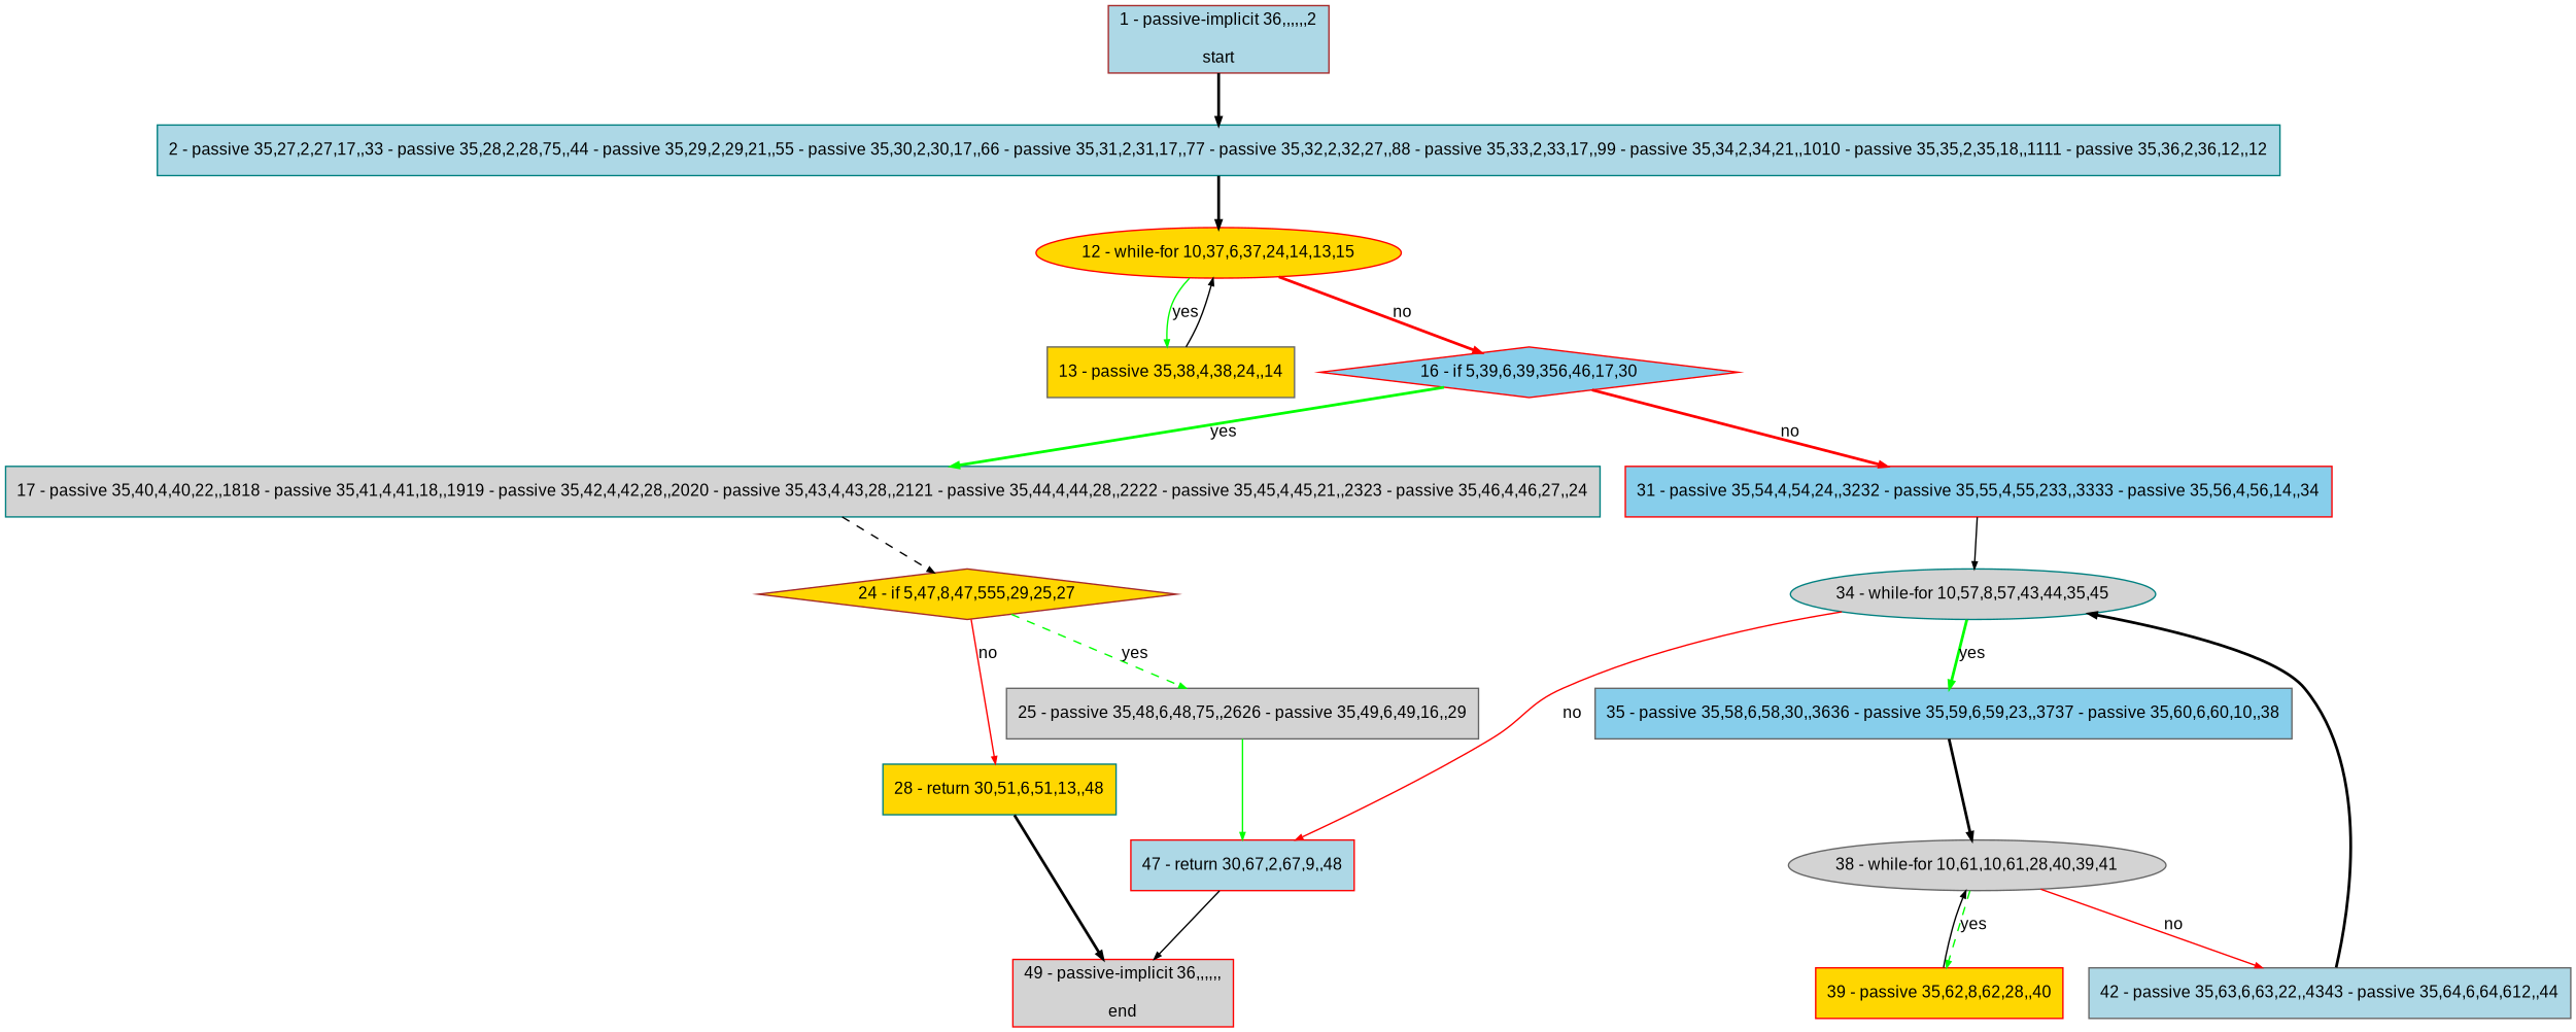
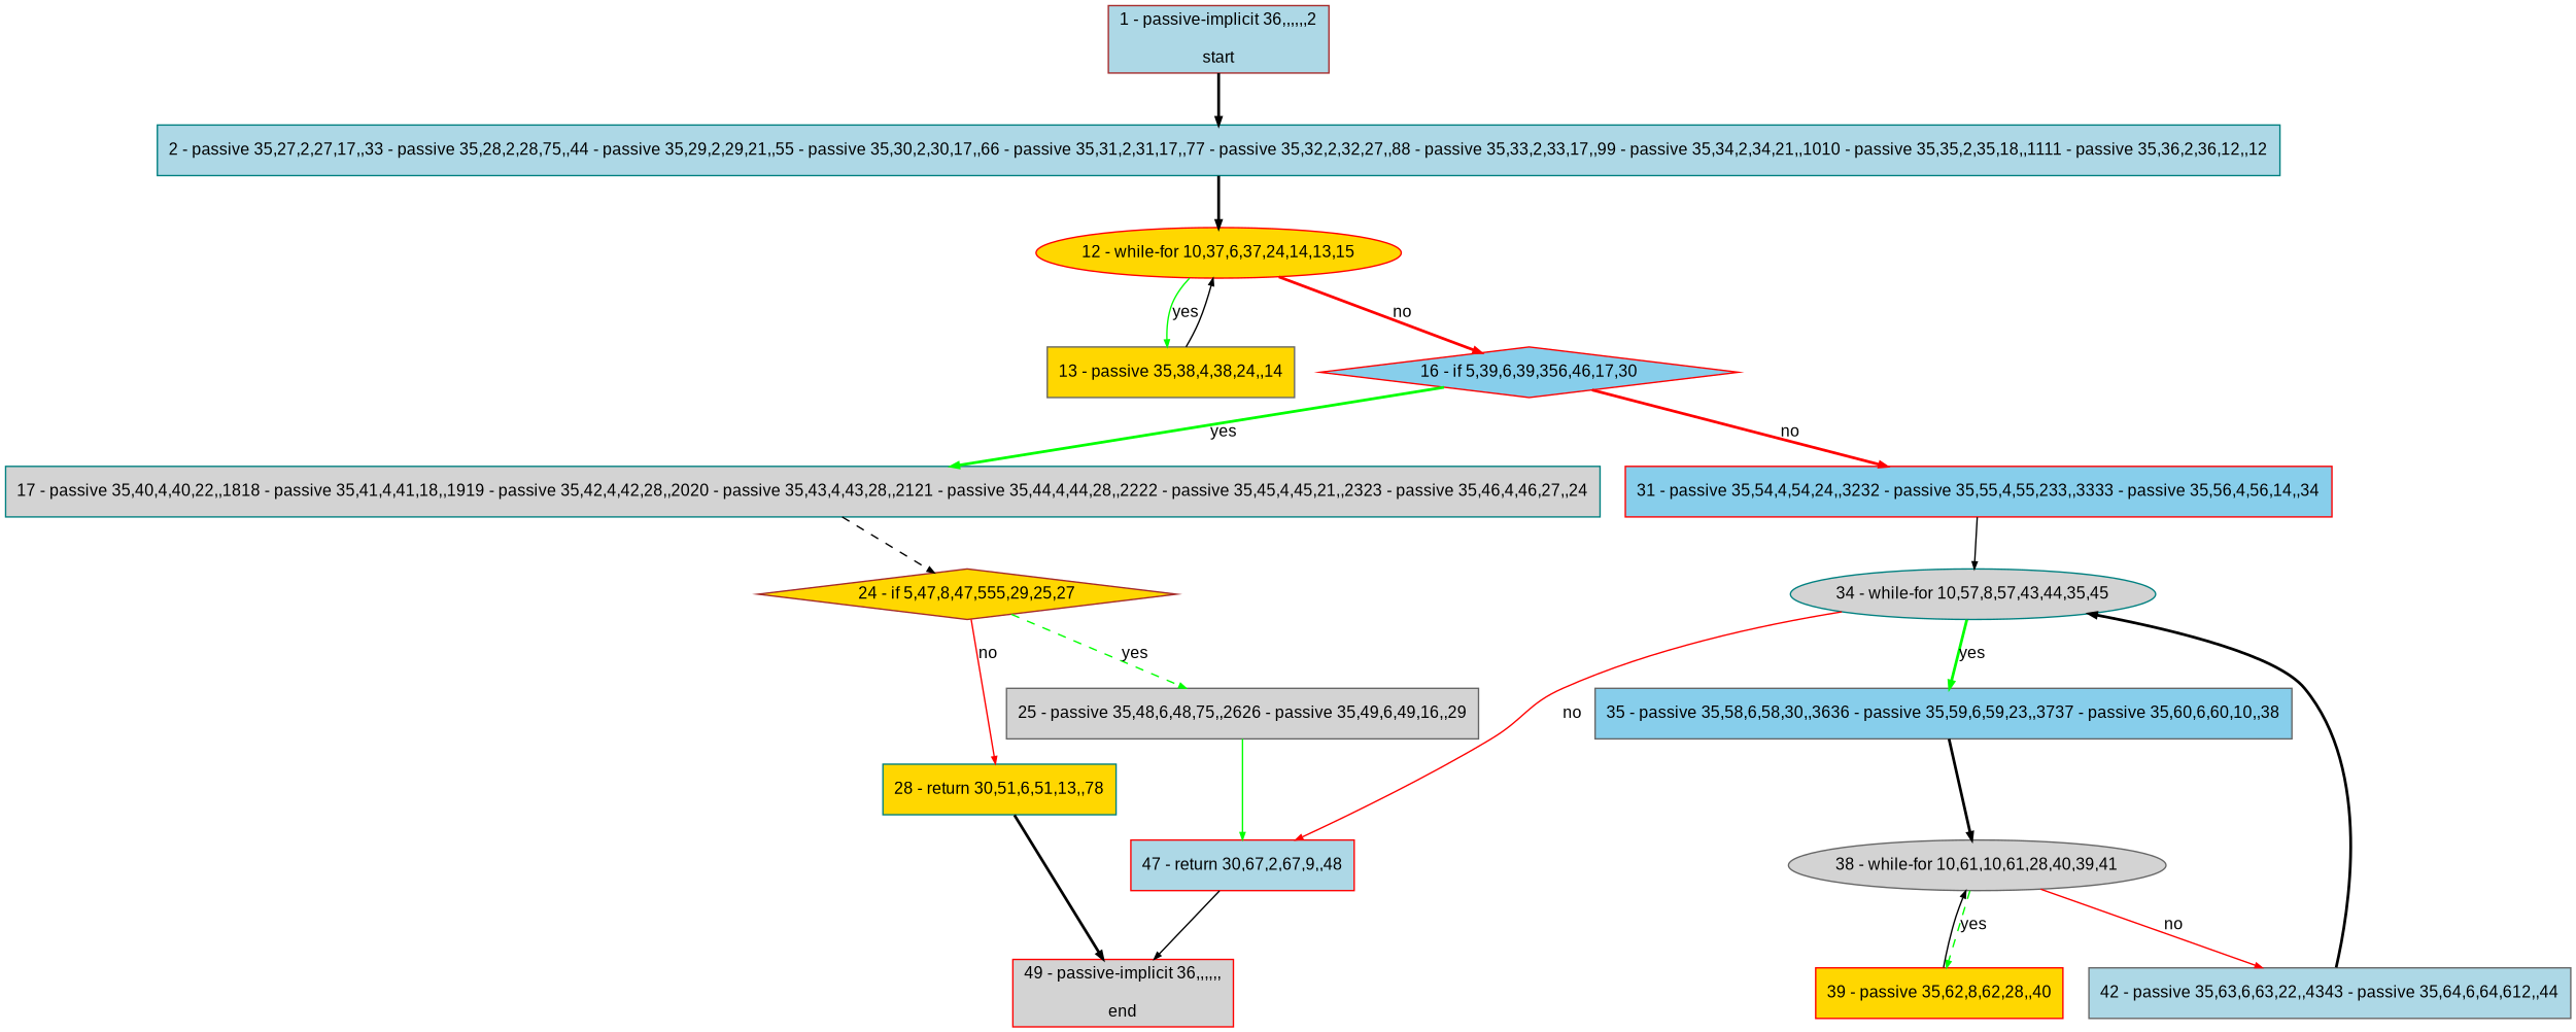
  digraph {
    bgcolor=white
    compound=true
    fillcolor="#FFFFCC"
    fontname=Arial
    fontsize=12
    pack=true
    packmode=clust
    style="rounded,filled"
    node [color=red compound=true fillcolor=gold fixedsize=false fontname=Arial fontsize=12 node_initialized=no shape=box style=filled]
    edge [arrowhead=normal arrowsize=0.5 arrowtail=none color="#000000" compound=true dir=forward fontcolor=black fontname=Arial fontsize=12 style=bold]
    n1 [color=teal fillcolor=lightblue label="2 - passive 35,27,2,27,17,,33 - passive 35,28,2,28,75,,44 - passive 35,29,2,29,21,,55 - passive 35,30,2,30,17,,66 - passive 35,31,2,31,17,,77 - passive 35,32,2,32,27,,88 - passive 35,33,2,33,17,,99 - passive 35,34,2,34,21,,1010 - passive 35,35,2,35,18,,1111 - passive 35,36,2,36,12,,12"]
    n2 [label="12 - while-for 10,37,6,37,24,14,13,15" shape=oval]
    n3 [color=gray40 label="13 - passive 35,38,4,38,24,,14"]
    n4 [fillcolor=skyblue label="16 - if 5,39,6,39,356,46,17,30" shape=diamond]
    n5 [color=brown fillcolor=lightblue label="1 - passive-implicit 36,,,,,,2\n\nstart"]
    n6 [color=teal fillcolor=lightgrey label="17 - passive 35,40,4,40,22,,1818 - passive 35,41,4,41,18,,1919 - passive 35,42,4,42,28,,2020 - passive 35,43,4,43,28,,2121 - passive 35,44,4,44,28,,2222 - passive 35,45,4,45,21,,2323 - passive 35,46,4,46,27,,24"]
    n7 [fillcolor=skyblue label="31 - passive 35,54,4,54,24,,3232 - passive 35,55,4,55,233,,3333 - passive 35,56,4,56,14,,34"]
    n8 [color=brown label="24 - if 5,47,8,47,555,29,25,27" shape=diamond]
    n9 [color=teal fillcolor=lightgrey label="34 - while-for 10,57,8,57,43,44,35,45" shape=oval]
    n10 [color=gray40 fillcolor=lightgrey label="25 - passive 35,48,6,48,75,,2626 - passive 35,49,6,49,16,,29"]
-   n11 [color=teal label="28 - return 30,51,6,51,13,,48"]
+   n11 [color=teal label="28 - return 30,51,6,51,13,,78"]
    n12 [fillcolor=lightblue label="47 - return 30,67,2,67,9,,48"]
    n13 [color=gray40 fillcolor=skyblue label="35 - passive 35,58,6,58,30,,3636 - passive 35,59,6,59,23,,3737 - passive 35,60,6,60,10,,38"]
    n14 [fillcolor=lightgrey label="49 - passive-implicit 36,,,,,,\n\nend"]
    n15 [color=gray40 fillcolor=lightgrey label="38 - while-for 10,61,10,61,28,40,39,41" shape=oval]
    n16 [label="39 - passive 35,62,8,62,28,,40"]
    n17 [color=gray40 fillcolor=lightblue label="42 - passive 35,63,6,63,22,,4343 - passive 35,64,6,64,612,,44"]
    n1 -> n2
    n2 -> n3 [color="#00ff00" label=yes style=solid]
    n2 -> n4 [color="#ff0000" label=no]
    n3 -> n2 [style=solid]
    n4 -> n6 [color="#00ff00" label=yes]
    n4 -> n7 [color="#ff0000" label=no]
    n5 -> n1
    n6 -> n8 [style=dashed]
    n7 -> n9 [style=solid]
    n8 -> n10 [color="#00ff00" label=yes style=dashed]
    n8 -> n11 [color="#ff0000" label=no style=solid]
    n9 -> n12 [color="#ff0000" label=no style=solid]
    n9 -> n13 [color="#00ff00" label=yes]
    n10 -> n12 [color="#00ff00" style=solid]
    n11 -> n14
    n12 -> n14 [style=solid]
    n13 -> n15
    n15 -> n16 [color="#00ff00" label=yes style=dashed]
    n15 -> n17 [color="#ff0000" label=no style=solid]
    n16 -> n15 [style=solid]
    n17 -> n9
  }
